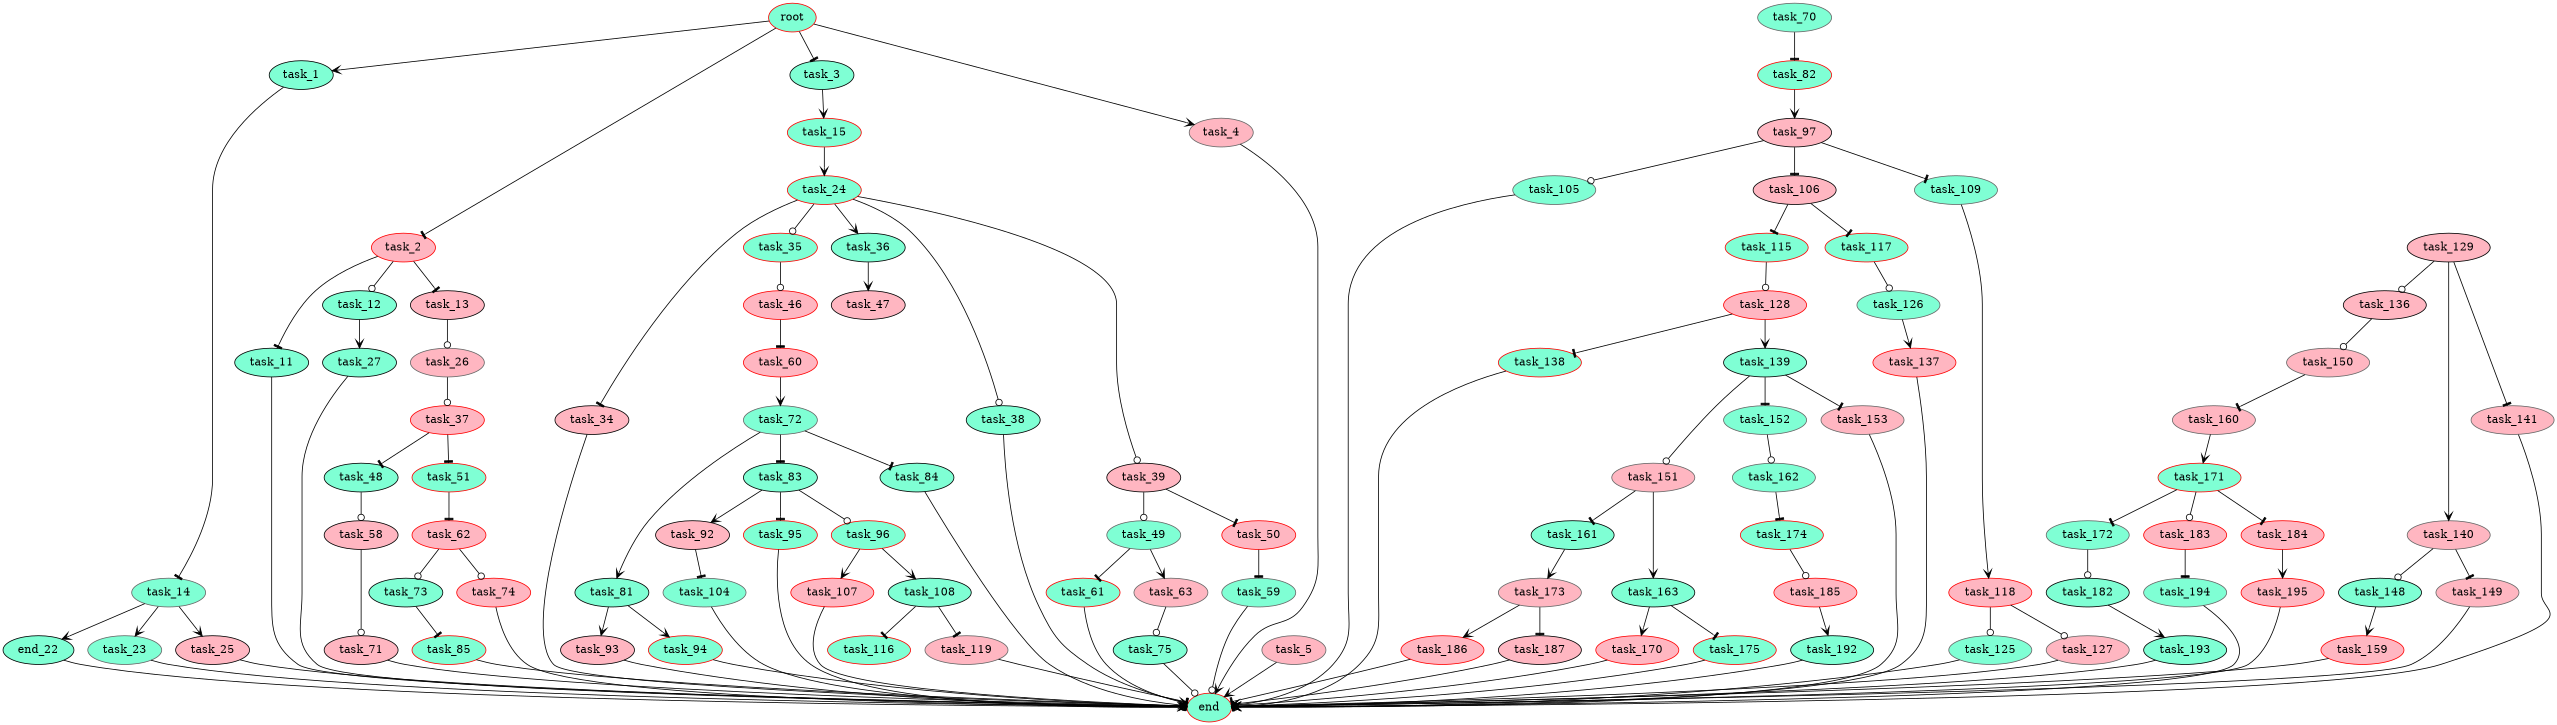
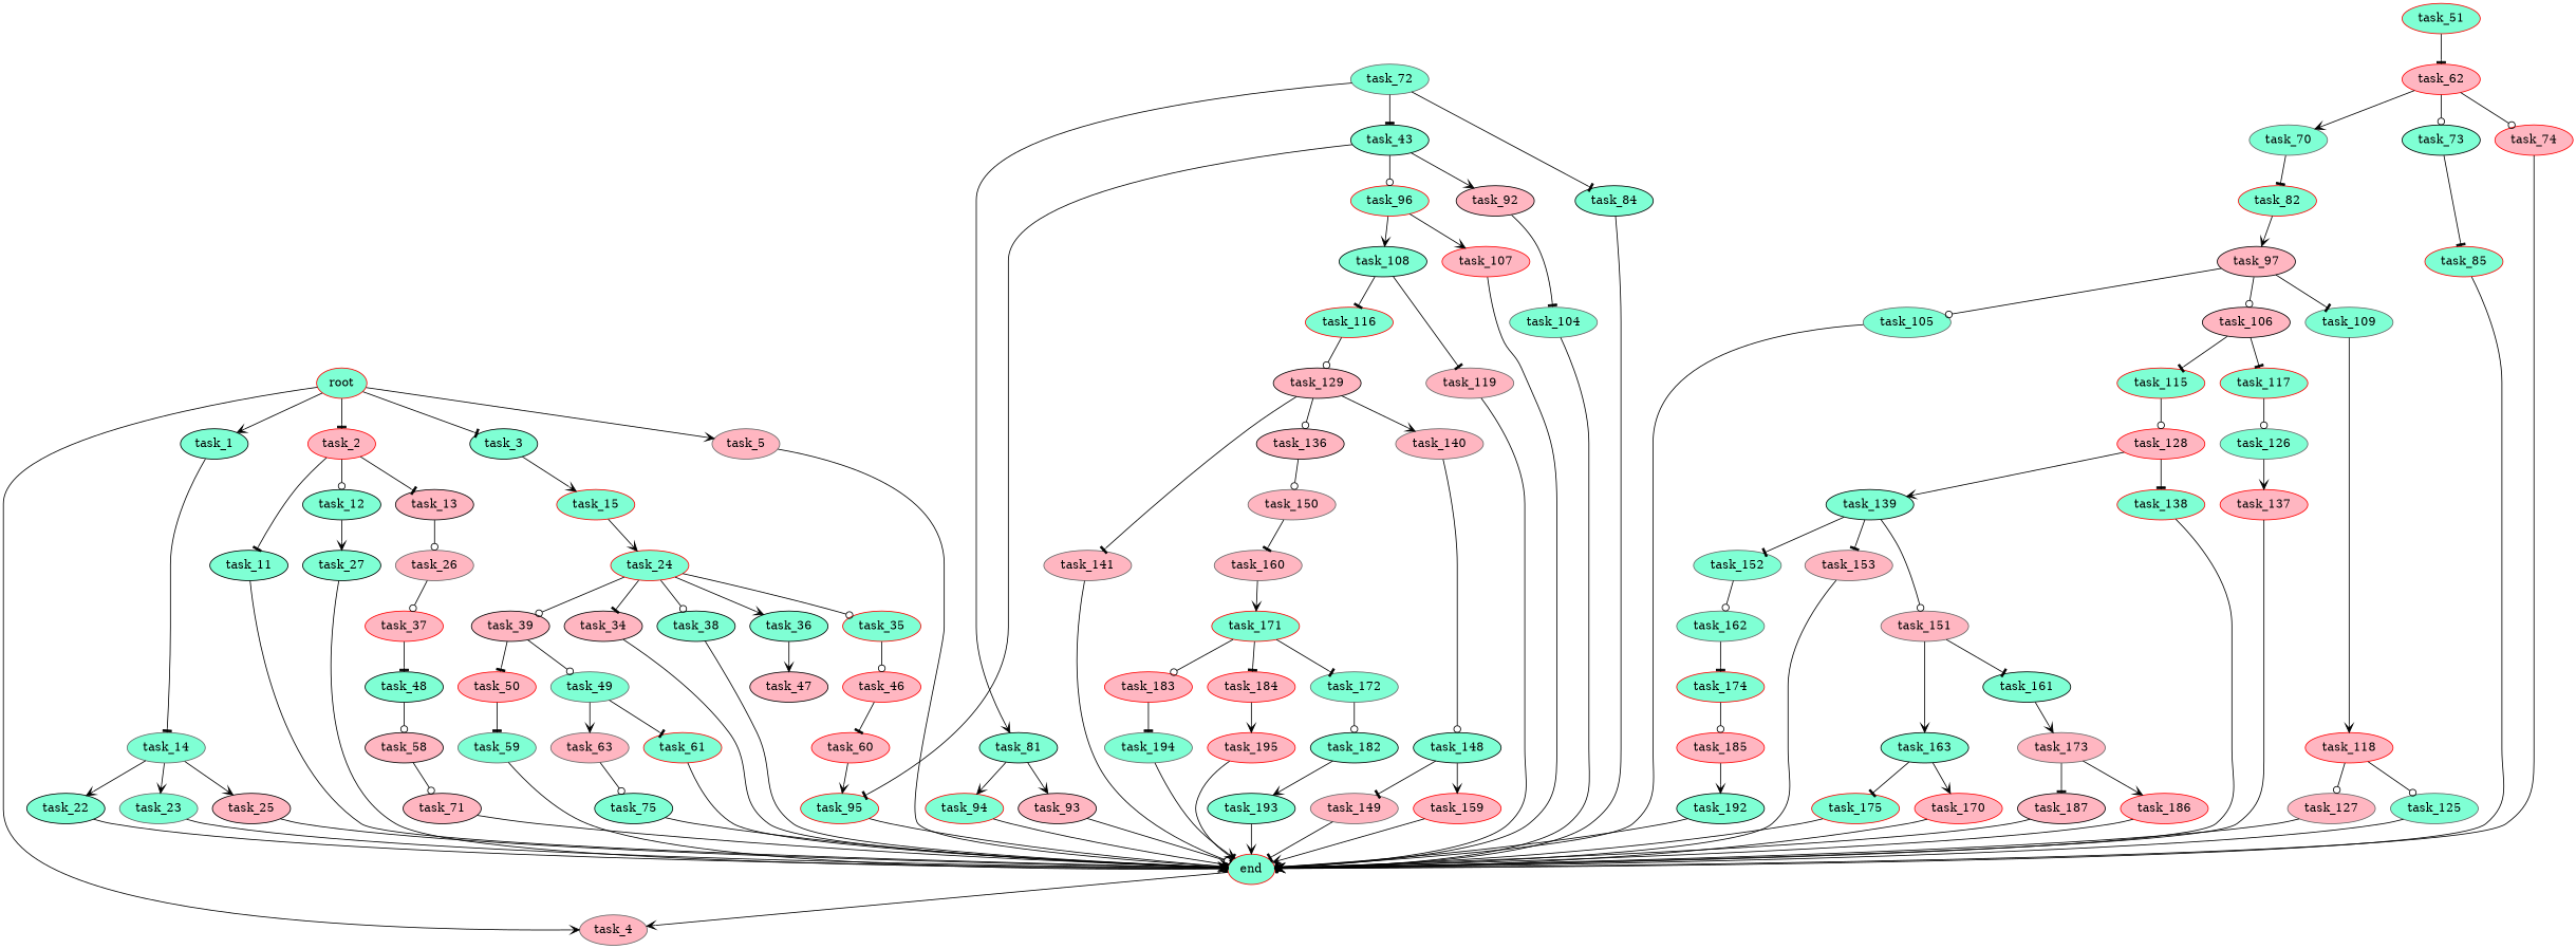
  digraph {
    node [color=red fillcolor=aquamarine style=filled]
    edge [arrowhead=tee]
    task_1 [color=black]
    root
    task_2 [fillcolor=lightpink]
    task_3 [color=black]
    task_4 [color=gray40 fillcolor=lightpink]
    task_5 [color=gray40 fillcolor=lightpink]
    task_14 [color=gray40]
    task_11 [color=black]
    task_12 [color=black]
    task_13 [color=black fillcolor=lightpink]
    task_15
    end
-   task_22 [color=black label=end_22]
+   task_22 [color=black]
    task_23 [color=gray40]
    task_25 [color=black fillcolor=lightpink]
    task_27 [color=black]
    task_26 [color=gray40 fillcolor=lightpink]
    task_24
    task_37 [fillcolor=lightpink]
    task_34 [color=black fillcolor=lightpink]
    task_35
    task_36 [color=black]
    task_38 [color=black]
    task_39 [color=black fillcolor=lightpink]
    task_46 [fillcolor=lightpink]
    task_47 [color=black fillcolor=lightpink]
    task_49 [color=gray40]
    task_50 [fillcolor=lightpink]
    task_48 [color=black]
    task_51
    task_60 [fillcolor=lightpink]
    task_58 [color=black fillcolor=lightpink]
    task_62 [fillcolor=lightpink]
    task_61
    task_63 [color=gray40 fillcolor=lightpink]
    task_59 [color=gray40]
    task_72 [color=gray40]
    task_71 [color=black fillcolor=lightpink]
    task_75 [color=black]
    task_70 [color=gray40]
    task_73 [color=black]
    task_74 [fillcolor=lightpink]
    task_81 [color=black]
-   task_83 [color=black]
+   task_83 [color=black label=task_43]
    task_84 [color=black]
    task_82
    task_85
    task_97 [color=black fillcolor=lightpink]
    task_93 [color=black fillcolor=lightpink]
    task_94
    task_92 [color=black fillcolor=lightpink]
    task_95
    task_96
    task_105 [color=gray40]
    task_106 [color=black fillcolor=lightpink]
    task_109 [color=gray40]
    task_104 [color=gray40]
    task_107 [fillcolor=lightpink]
    task_108 [color=black]
    task_116
    task_119 [color=gray40 fillcolor=lightpink]
    task_115
    task_117
    task_118 [fillcolor=lightpink]
    task_128 [fillcolor=lightpink]
    task_126 [color=gray40]
    task_129 [color=black fillcolor=lightpink]
    task_125 [color=gray40]
    task_127 [color=gray40 fillcolor=lightpink]
    task_138
    task_139 [color=black]
    task_136 [color=black fillcolor=lightpink]
    task_140 [color=gray40 fillcolor=lightpink]
    task_141 [color=gray40 fillcolor=lightpink]
    task_137 [fillcolor=lightpink]
    task_151 [color=gray40 fillcolor=lightpink]
    task_152 [color=gray40]
    task_153 [color=gray40 fillcolor=lightpink]
    task_150 [color=gray40 fillcolor=lightpink]
    task_148 [color=black]
    task_149 [color=gray40 fillcolor=lightpink]
    task_160 [color=gray40 fillcolor=lightpink]
    task_161 [color=black]
    task_163 [color=black]
    task_162 [color=gray40]
    task_159 [fillcolor=lightpink]
    task_171
    task_173 [color=gray40 fillcolor=lightpink]
    task_170 [fillcolor=lightpink]
    task_175
    task_174
    task_172 [color=gray40]
    task_183 [fillcolor=lightpink]
    task_184 [fillcolor=lightpink]
    task_182 [color=black]
    task_186 [fillcolor=lightpink]
    task_187 [color=black fillcolor=lightpink]
    task_185 [fillcolor=lightpink]
    task_194 [color=gray40]
    task_195 [fillcolor=lightpink]
    task_193 [color=black]
    task_192 [color=black]
    task_1 -> task_14
    root -> task_1 [arrowhead=vee]
    root -> task_2
    root -> task_3
    root -> task_4 [arrowhead=vee]
+   root -> task_5 [arrowhead=vee]
    task_2 -> task_11
    task_2 -> task_12 [arrowhead=odot]
    task_2 -> task_13
    task_3 -> task_15 [arrowhead=vee]
-   task_4 -> end [arrowhead=vee]
+   end -> task_4 [arrowhead=vee]
    task_5 -> end [arrowhead=vee]
    task_14 -> task_22 [arrowhead=vee]
    task_14 -> task_23 [arrowhead=vee]
    task_14 -> task_25 [arrowhead=vee]
    task_11 -> end
    task_12 -> task_27 [arrowhead=vee]
    task_13 -> task_26 [arrowhead=odot]
    task_15 -> task_24 [arrowhead=vee]
    task_22 -> end [arrowhead=vee]
    task_23 -> end [arrowhead=odot]
    task_25 -> end [arrowhead=odot]
    task_27 -> end [arrowhead=odot]
    task_26 -> task_37 [arrowhead=odot]
    task_24 -> task_34
    task_24 -> task_35 [arrowhead=odot]
    task_24 -> task_36 [arrowhead=vee]
    task_24 -> task_38 [arrowhead=odot]
    task_24 -> task_39 [arrowhead=odot]
    task_37 -> task_48
-   task_37 -> task_51
    task_34 -> end
    task_35 -> task_46 [arrowhead=odot]
    task_36 -> task_47 [arrowhead=vee]
    task_38 -> end
    task_39 -> task_49 [arrowhead=odot]
    task_39 -> task_50
    task_46 -> task_60
    task_49 -> task_61
    task_49 -> task_63 [arrowhead=vee]
    task_50 -> task_59
    task_48 -> task_58 [arrowhead=odot]
    task_51 -> task_62
-   task_60 -> task_72 [arrowhead=vee]
+   task_60 -> task_95 [arrowhead=vee]
    task_58 -> task_71 [arrowhead=odot]
+   task_62 -> task_70 [arrowhead=vee]
    task_62 -> task_73 [arrowhead=odot]
    task_62 -> task_74 [arrowhead=odot]
    task_61 -> end [arrowhead=vee]
    task_63 -> task_75 [arrowhead=odot]
    task_59 -> end [arrowhead=odot]
    task_72 -> task_81 [arrowhead=vee]
    task_72 -> task_83
    task_72 -> task_84
    task_71 -> end [arrowhead=odot]
    task_75 -> end [arrowhead=odot]
    task_70 -> task_82
    task_73 -> task_85
    task_74 -> end
    task_81 -> task_93 [arrowhead=vee]
    task_81 -> task_94 [arrowhead=vee]
    task_83 -> task_92 [arrowhead=vee]
    task_83 -> task_95
    task_83 -> task_96 [arrowhead=odot]
    task_84 -> end [arrowhead=vee]
    task_82 -> task_97 [arrowhead=vee]
    task_85 -> end
    task_97 -> task_105 [arrowhead=odot]
-   task_97 -> task_106
+   task_97 -> task_106 [arrowhead=odot]
    task_97 -> task_109
    task_93 -> end [arrowhead=odot]
    task_94 -> end [arrowhead=vee]
    task_92 -> task_104
    task_95 -> end [arrowhead=odot]
    task_96 -> task_107 [arrowhead=vee]
    task_96 -> task_108 [arrowhead=vee]
    task_105 -> end
    task_106 -> task_115
    task_106 -> task_117
    task_109 -> task_118 [arrowhead=vee]
    task_104 -> end [arrowhead=vee]
    task_107 -> end
    task_108 -> task_116
    task_108 -> task_119
+   task_116 -> task_129 [arrowhead=odot]
    task_119 -> end
    task_115 -> task_128 [arrowhead=odot]
    task_117 -> task_126 [arrowhead=odot]
    task_118 -> task_125 [arrowhead=odot]
    task_118 -> task_127 [arrowhead=odot]
    task_128 -> task_138
    task_128 -> task_139 [arrowhead=vee]
    task_126 -> task_137 [arrowhead=vee]
    task_129 -> task_136 [arrowhead=odot]
    task_129 -> task_140 [arrowhead=vee]
    task_129 -> task_141
    task_125 -> end [arrowhead=odot]
    task_127 -> end [arrowhead=vee]
    task_138 -> end
    task_139 -> task_151 [arrowhead=odot]
    task_139 -> task_152
    task_139 -> task_153
    task_136 -> task_150 [arrowhead=odot]
    task_140 -> task_148 [arrowhead=odot]
-   task_140 -> task_149
+   task_148 -> task_149
    task_141 -> end [arrowhead=odot]
    task_137 -> end [arrowhead=vee]
    task_151 -> task_161
    task_151 -> task_163 [arrowhead=vee]
    task_152 -> task_162 [arrowhead=odot]
    task_153 -> end
    task_150 -> task_160
    task_148 -> task_159 [arrowhead=vee]
    task_149 -> end
    task_160 -> task_171 [arrowhead=vee]
    task_161 -> task_173 [arrowhead=vee]
    task_163 -> task_170 [arrowhead=vee]
    task_163 -> task_175
    task_162 -> task_174
    task_159 -> end [arrowhead=vee]
    task_171 -> task_172
    task_171 -> task_183 [arrowhead=odot]
    task_171 -> task_184
    task_173 -> task_186 [arrowhead=vee]
    task_173 -> task_187
    task_170 -> end
    task_175 -> end [arrowhead=odot]
    task_174 -> task_185 [arrowhead=odot]
    task_172 -> task_182 [arrowhead=odot]
    task_183 -> task_194
    task_184 -> task_195 [arrowhead=vee]
    task_182 -> task_193 [arrowhead=vee]
    task_186 -> end
    task_187 -> end [arrowhead=vee]
    task_185 -> task_192 [arrowhead=vee]
    task_194 -> end [arrowhead=vee]
    task_195 -> end
    task_193 -> end [arrowhead=vee]
    task_192 -> end [arrowhead=odot]
  }
